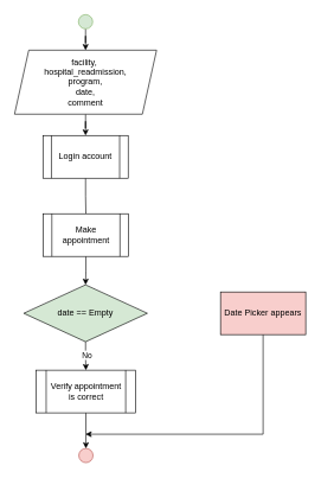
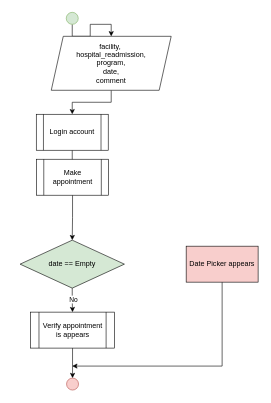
  <mxCell id="0" />
  <mxCell id="1" parent="0" />
  <mxCell id="2" value="" style="edgeStyle=orthogonalEdgeStyle;rounded=0;orthogonalLoop=1;jettySize=auto;html=1;" parent="1" source="3" target="5" edge="1"><mxGeometry relative="1" as="geometry" /></mxCell>
  <mxCell id="3" value="" style="ellipse;whiteSpace=wrap;html=1;aspect=fixed;fillColor=#d5e8d4;strokeColor=#82b366;" parent="1" vertex="1"><mxGeometry x="110" y="20" width="20" height="20" as="geometry" /></mxCell>
  <mxCell id="4" value="" style="edgeStyle=orthogonalEdgeStyle;rounded=0;orthogonalLoop=1;jettySize=auto;html=1;" edge="1" parent="1" source="5" target="13"><mxGeometry relative="1" as="geometry" /></mxCell>
- <mxCell id="5" value="facility,&amp;nbsp;&lt;div&gt;hospital_readmission,&lt;div&gt;program,&lt;/div&gt;&lt;div&gt;date,&lt;/div&gt;&lt;div&gt;comment&lt;/div&gt;&lt;/div&gt;" style="shape=parallelogram;perimeter=parallelogramPerimeter;whiteSpace=wrap;html=1;fixedSize=1;" parent="1" vertex="1"><mxGeometry x="20" y="70" width="200" height="90" as="geometry" /></mxCell>
+ <mxCell id="5" value="facility,&amp;nbsp;&lt;div&gt;hospital_readmission,&lt;div&gt;program,&lt;/div&gt;&lt;div&gt;date,&lt;/div&gt;&lt;div&gt;comment&lt;/div&gt;&lt;/div&gt;" style="shape=parallelogram;perimeter=parallelogramPerimeter;whiteSpace=wrap;html=1;fixedSize=1;" parent="1" vertex="1"><mxGeometry x="85" y="60" width="200" height="90" as="geometry" /></mxCell>
  <mxCell id="6" value="" style="ellipse;whiteSpace=wrap;html=1;aspect=fixed;fillColor=#f8cecc;strokeColor=#b85450;" parent="1" vertex="1"><mxGeometry x="110.5" y="630" width="20" height="20" as="geometry" /></mxCell>
  <mxCell id="7" value="" style="edgeStyle=orthogonalEdgeStyle;rounded=0;orthogonalLoop=1;jettySize=auto;html=1;" edge="1" parent="1" source="9" target="17"><mxGeometry relative="1" as="geometry" /></mxCell>
  <mxCell id="8" value="No" style="edgeLabel;html=1;align=center;verticalAlign=middle;resizable=0;points=[];" vertex="1" connectable="0" parent="7"><mxGeometry x="-0.111" y="1" relative="1" as="geometry"><mxPoint as="offset" /></mxGeometry></mxCell>
  <mxCell id="9" value="date == Empty" style="rhombus;whiteSpace=wrap;html=1;fillColor=#d5e8d4;" parent="1" vertex="1"><mxGeometry x="33" y="400" width="174" height="80" as="geometry" /></mxCell>
  <mxCell id="10" style="edgeStyle=orthogonalEdgeStyle;rounded=0;orthogonalLoop=1;jettySize=auto;html=1;exitX=0.5;exitY=1;exitDx=0;exitDy=0;" parent="1" source="11" edge="1"><mxGeometry relative="1" as="geometry"><mxPoint x="120" y="610" as="targetPoint" /><Array as="points"><mxPoint x="370" y="610" /></Array></mxGeometry></mxCell>
  <mxCell id="11" value="Date Picker appears" style="whiteSpace=wrap;html=1;fillColor=#f8cecc;" parent="1" vertex="1"><mxGeometry x="310" y="410" width="120" height="60" as="geometry" /></mxCell>
  <mxCell id="12" value="" style="edgeStyle=orthogonalEdgeStyle;rounded=0;orthogonalLoop=1;jettySize=auto;html=1;endArrow=none;" edge="1" parent="1" source="13" target="15"><mxGeometry relative="1" as="geometry" /></mxCell>
  <mxCell id="13" value="Login account" style="shape=process;whiteSpace=wrap;html=1;backgroundOutline=1;" vertex="1" parent="1"><mxGeometry x="60" y="190" width="120" height="60" as="geometry" /></mxCell>
  <mxCell id="14" value="" style="edgeStyle=orthogonalEdgeStyle;rounded=0;orthogonalLoop=1;jettySize=auto;html=1;" edge="1" parent="1" source="15" target="9"><mxGeometry relative="1" as="geometry" /></mxCell>
- <mxCell id="15" value="Make appointment" style="shape=process;whiteSpace=wrap;html=1;backgroundOutline=1;" vertex="1" parent="1"><mxGeometry x="60.5" y="300" width="120" height="60" as="geometry" /></mxCell>
+ <mxCell id="15" value="Make appointment" style="shape=process;whiteSpace=wrap;html=1;backgroundOutline=1;" vertex="1" parent="1"><mxGeometry x="60.5" y="265" width="120" height="60" as="geometry" /></mxCell>
  <mxCell id="16" value="" style="edgeStyle=orthogonalEdgeStyle;rounded=0;orthogonalLoop=1;jettySize=auto;html=1;" edge="1" parent="1" source="17" target="6"><mxGeometry relative="1" as="geometry" /></mxCell>
- <mxCell id="17" value="Verify appointment is correct" style="shape=process;whiteSpace=wrap;html=1;backgroundOutline=1;" vertex="1" parent="1"><mxGeometry x="50.5" y="520" width="140" height="60" as="geometry" /></mxCell>
+ <mxCell id="17" value="Verify appointment is appears" style="shape=process;whiteSpace=wrap;html=1;backgroundOutline=1;" vertex="1" parent="1"><mxGeometry x="50.5" y="520" width="140" height="60" as="geometry" /></mxCell>
